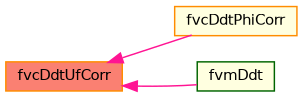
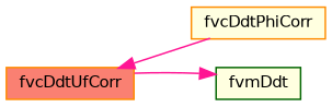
  digraph {
    rankdir=LR
    node [color=darkorange fillcolor=lightyellow fontname=Helvetica fontsize=10 shape=record style=filled]
    edge [color=deeppink dir=back fontname=Helvetica fontsize=10 labelfontname=Helvetica labelfontsize=10 style=solid]
    n1 [fillcolor=salmon fontcolor=black height=0.2 label=fvcDdtUfCorr width=0.4]
    n2 [height=0.2 label=fvcDdtPhiCorr width=0.4]
    n3 [color=darkgreen height=0.2 label=fvmDdt width=0.4]
    n1 -> n2
-   n1 -> n3
+   n3 -> n1
  }
